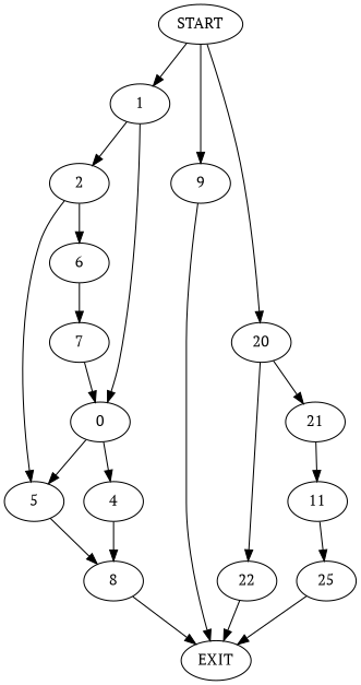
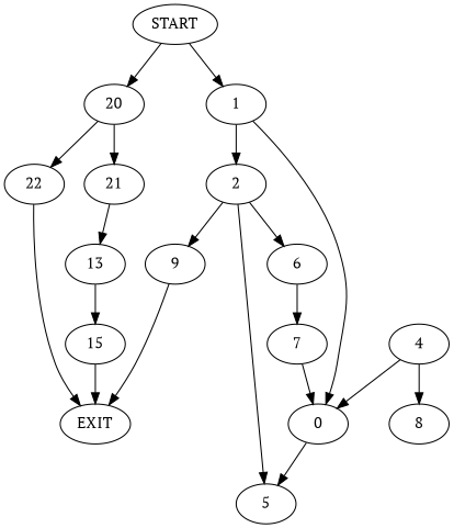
  digraph {
    fontname="PT Serif"
    node [fontname="PT Serif"]
    edge [fontname="PT Serif"]
    n1 [label=START]
    1
    9
    n4 [label=20]
    2
    n6 [label=0]
    n7 [label=EXIT]
    n8 [label=21]
    n9 [label=22]
    6
    5
    4
    7
    8
-   13 [label=11]
-   15 [label=25]
+   13
+   15
    n1 -> 1
-   n1 -> 9
+   2 -> 9
    n1 -> n4
    1 -> 2
    1 -> n6
    9 -> n7
    n4 -> n8
    n4 -> n9
    2 -> 6
    2 -> 5
    n6 -> 5
-   n6 -> 4
+   4 -> n6
    n8 -> 13
    n9 -> n7
    6 -> 7
-   5 -> 8
    4 -> 8
    7 -> n6
-   8 -> n7
    13 -> 15
    15 -> n7
  }
